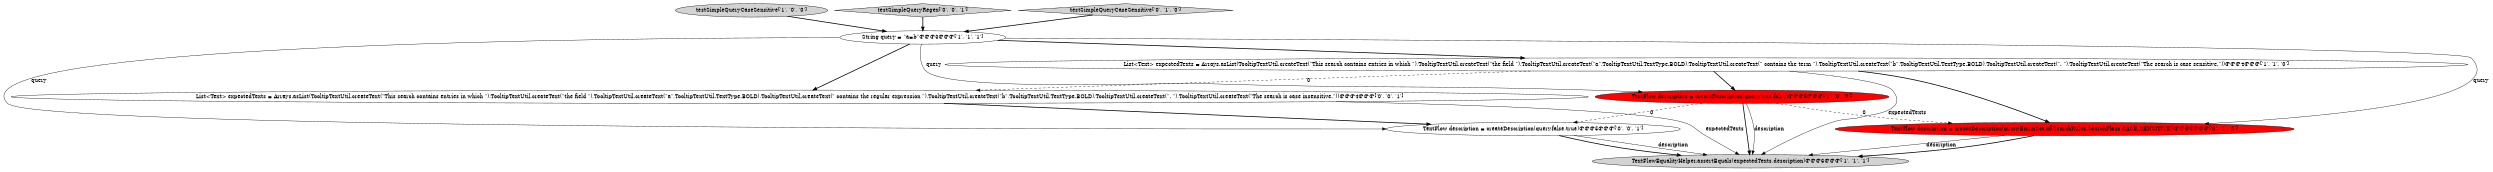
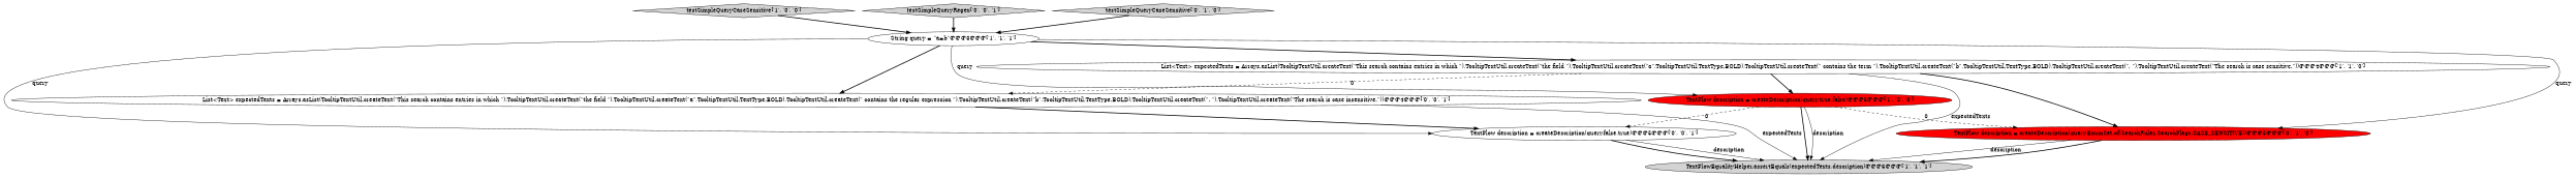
  digraph {
    node [fillcolor=white shape=ellipse style=filled]
    edge [style=bold]
    n1 [fillcolor=red label="TextFlow description = createDescription(query,true,false)@@@5@@@['1', '0', '0']"]
    n2 [label="TextFlow description = createDescription(query,false,true)@@@5@@@['0', '0', '1']"]
    n3 [fillcolor=red label="TextFlow description = createDescription(query,EnumSet.of(SearchRules.SearchFlags.CASE_SENSITIVE))@@@5@@@['0', '1', '0']"]
    n4 [fillcolor=lightgray label="TextFlowEqualityHelper.assertEquals(expectedTexts,description)@@@6@@@['1', '1', '1']"]
    n5 [label="String query = \"a=b\"@@@3@@@['1', '1', '1']"]
    n6 [label="List<Text> expectedTexts = Arrays.asList(TooltipTextUtil.createText(\"This search contains entries in which \"),TooltipTextUtil.createText(\"the field \"),TooltipTextUtil.createText(\"a\",TooltipTextUtil.TextType.BOLD),TooltipTextUtil.createText(\" contains the regular expression \"),TooltipTextUtil.createText(\"b\",TooltipTextUtil.TextType.BOLD),TooltipTextUtil.createText(\". \"),TooltipTextUtil.createText(\"The search is case insensitive.\"))@@@4@@@['0', '0', '1']"]
    n7 [label="List<Text> expectedTexts = Arrays.asList(TooltipTextUtil.createText(\"This search contains entries in which \"),TooltipTextUtil.createText(\"the field \"),TooltipTextUtil.createText(\"a\",TooltipTextUtil.TextType.BOLD),TooltipTextUtil.createText(\" contains the term \"),TooltipTextUtil.createText(\"b\",TooltipTextUtil.TextType.BOLD),TooltipTextUtil.createText(\". \"),TooltipTextUtil.createText(\"The search is case sensitive.\"))@@@4@@@['1', '1', '0']"]
-   n8 [fillcolor=lightgray label="testSimpleQueryCaseSensitive['1', '0', '0']"]
+   n8 [fillcolor=lightgray label="testSimpleQueryCaseSensitive['1', '0', '0']" shape=diamond]
    n9 [fillcolor=lightgray label="testSimpleQueryRegex['0', '0', '1']" shape=diamond]
    n10 [fillcolor=lightgray label="testSimpleQueryCaseSensitive['0', '1', '0']" shape=diamond]
    n1 -> n2 [label=0 style=dashed]
    n1 -> n3 [label=0 style=dashed]
    n1 -> n4
    n1 -> n4 [label=description style=solid]
    n2 -> n4
    n2 -> n4 [label=description style=solid]
    n3 -> n4 [label=description style=solid]
    n3 -> n4
    n5 -> n1 [label=query style=solid]
    n5 -> n2 [label=query style=solid]
    n5 -> n3 [label=query style=solid]
    n5 -> n6
    n5 -> n7
    n6 -> n2
    n6 -> n4 [label=expectedTexts style=solid]
    n7 -> n1
    n7 -> n3
    n7 -> n4 [label=expectedTexts style=solid]
    n7 -> n6 [label=0 style=dashed]
    n8 -> n5
    n9 -> n5
    n10 -> n5
  }
